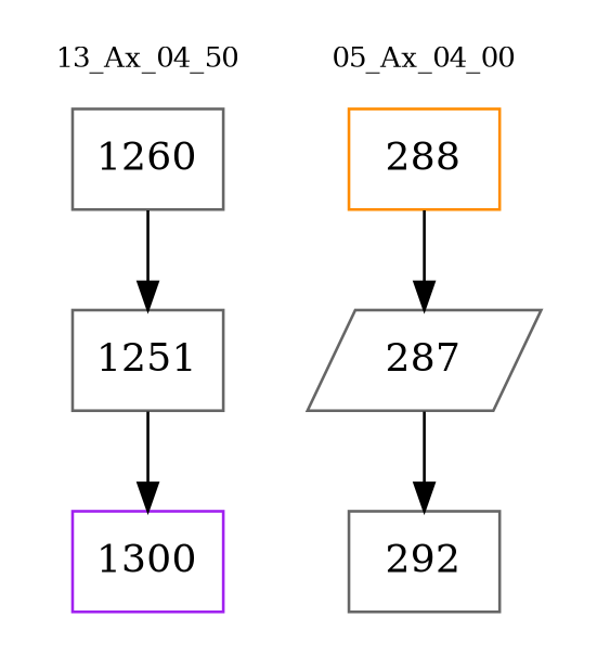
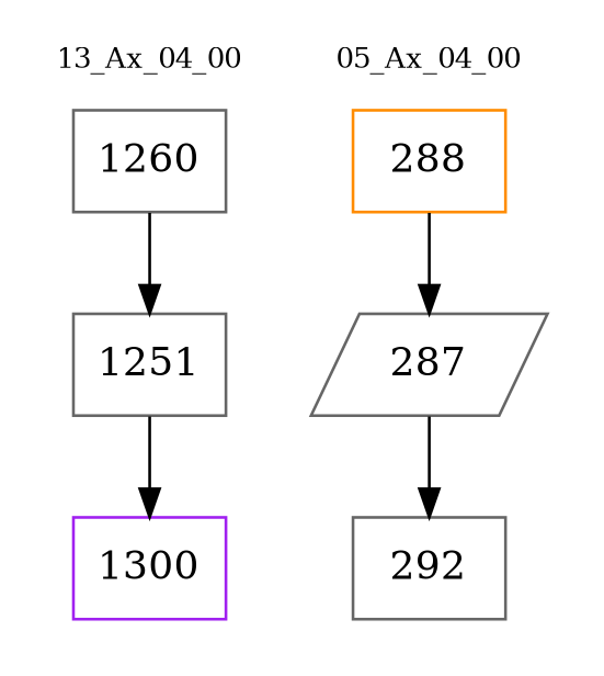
  digraph {
    node [color=gray40 shape=box]
    edge [color=black]
    n1 [label=1260]
    n2 [label=1251]
    n3 [color=purple label=1300]
    n4 [color=darkorange label=288]
    n5 [label=287 shape=parallelogram]
    n6 [label=292]
    subgraph cluster_1 {
      color=white
      fontsize=10
-     label="13_Ax_04_50"
+     label="13_Ax_04_00"
      n1
      n2
      n3
    }
    subgraph cluster_2 {
      color=white
      fontsize=10
      label="05_Ax_04_00"
      n4
      n5
      n6
    }
    n1 -> n2
    n2 -> n3
    n4 -> n5
    n5 -> n6
  }
